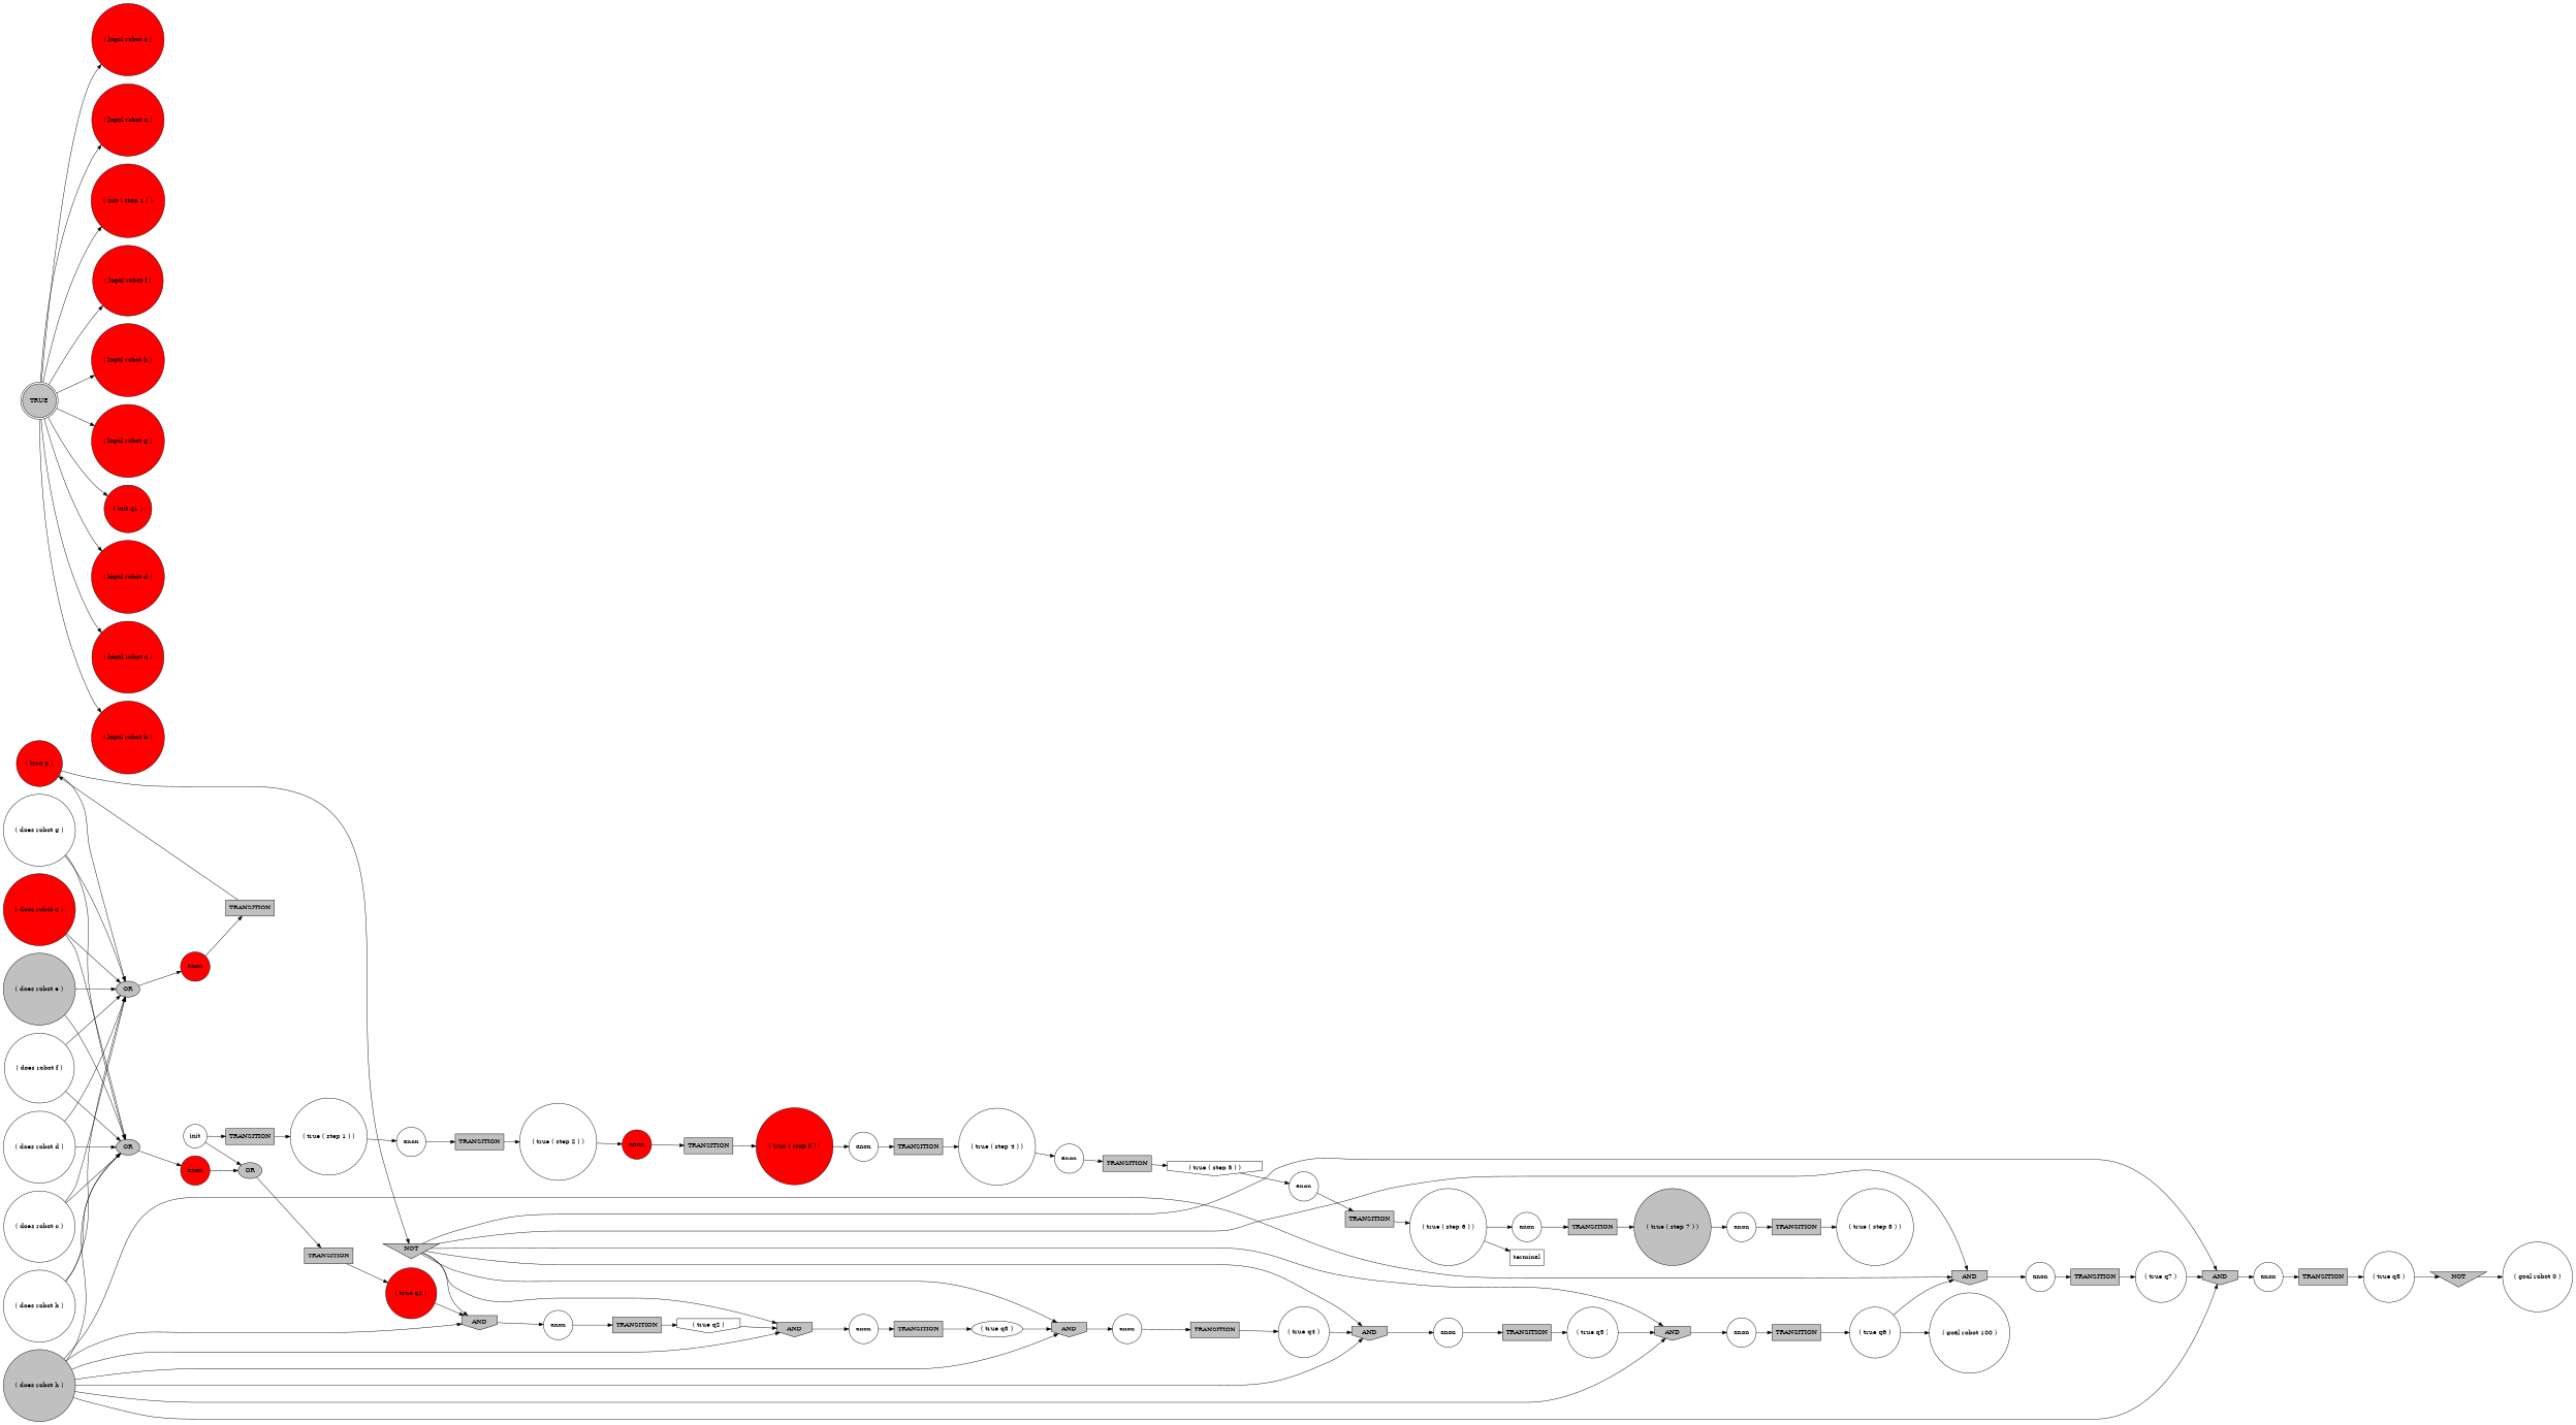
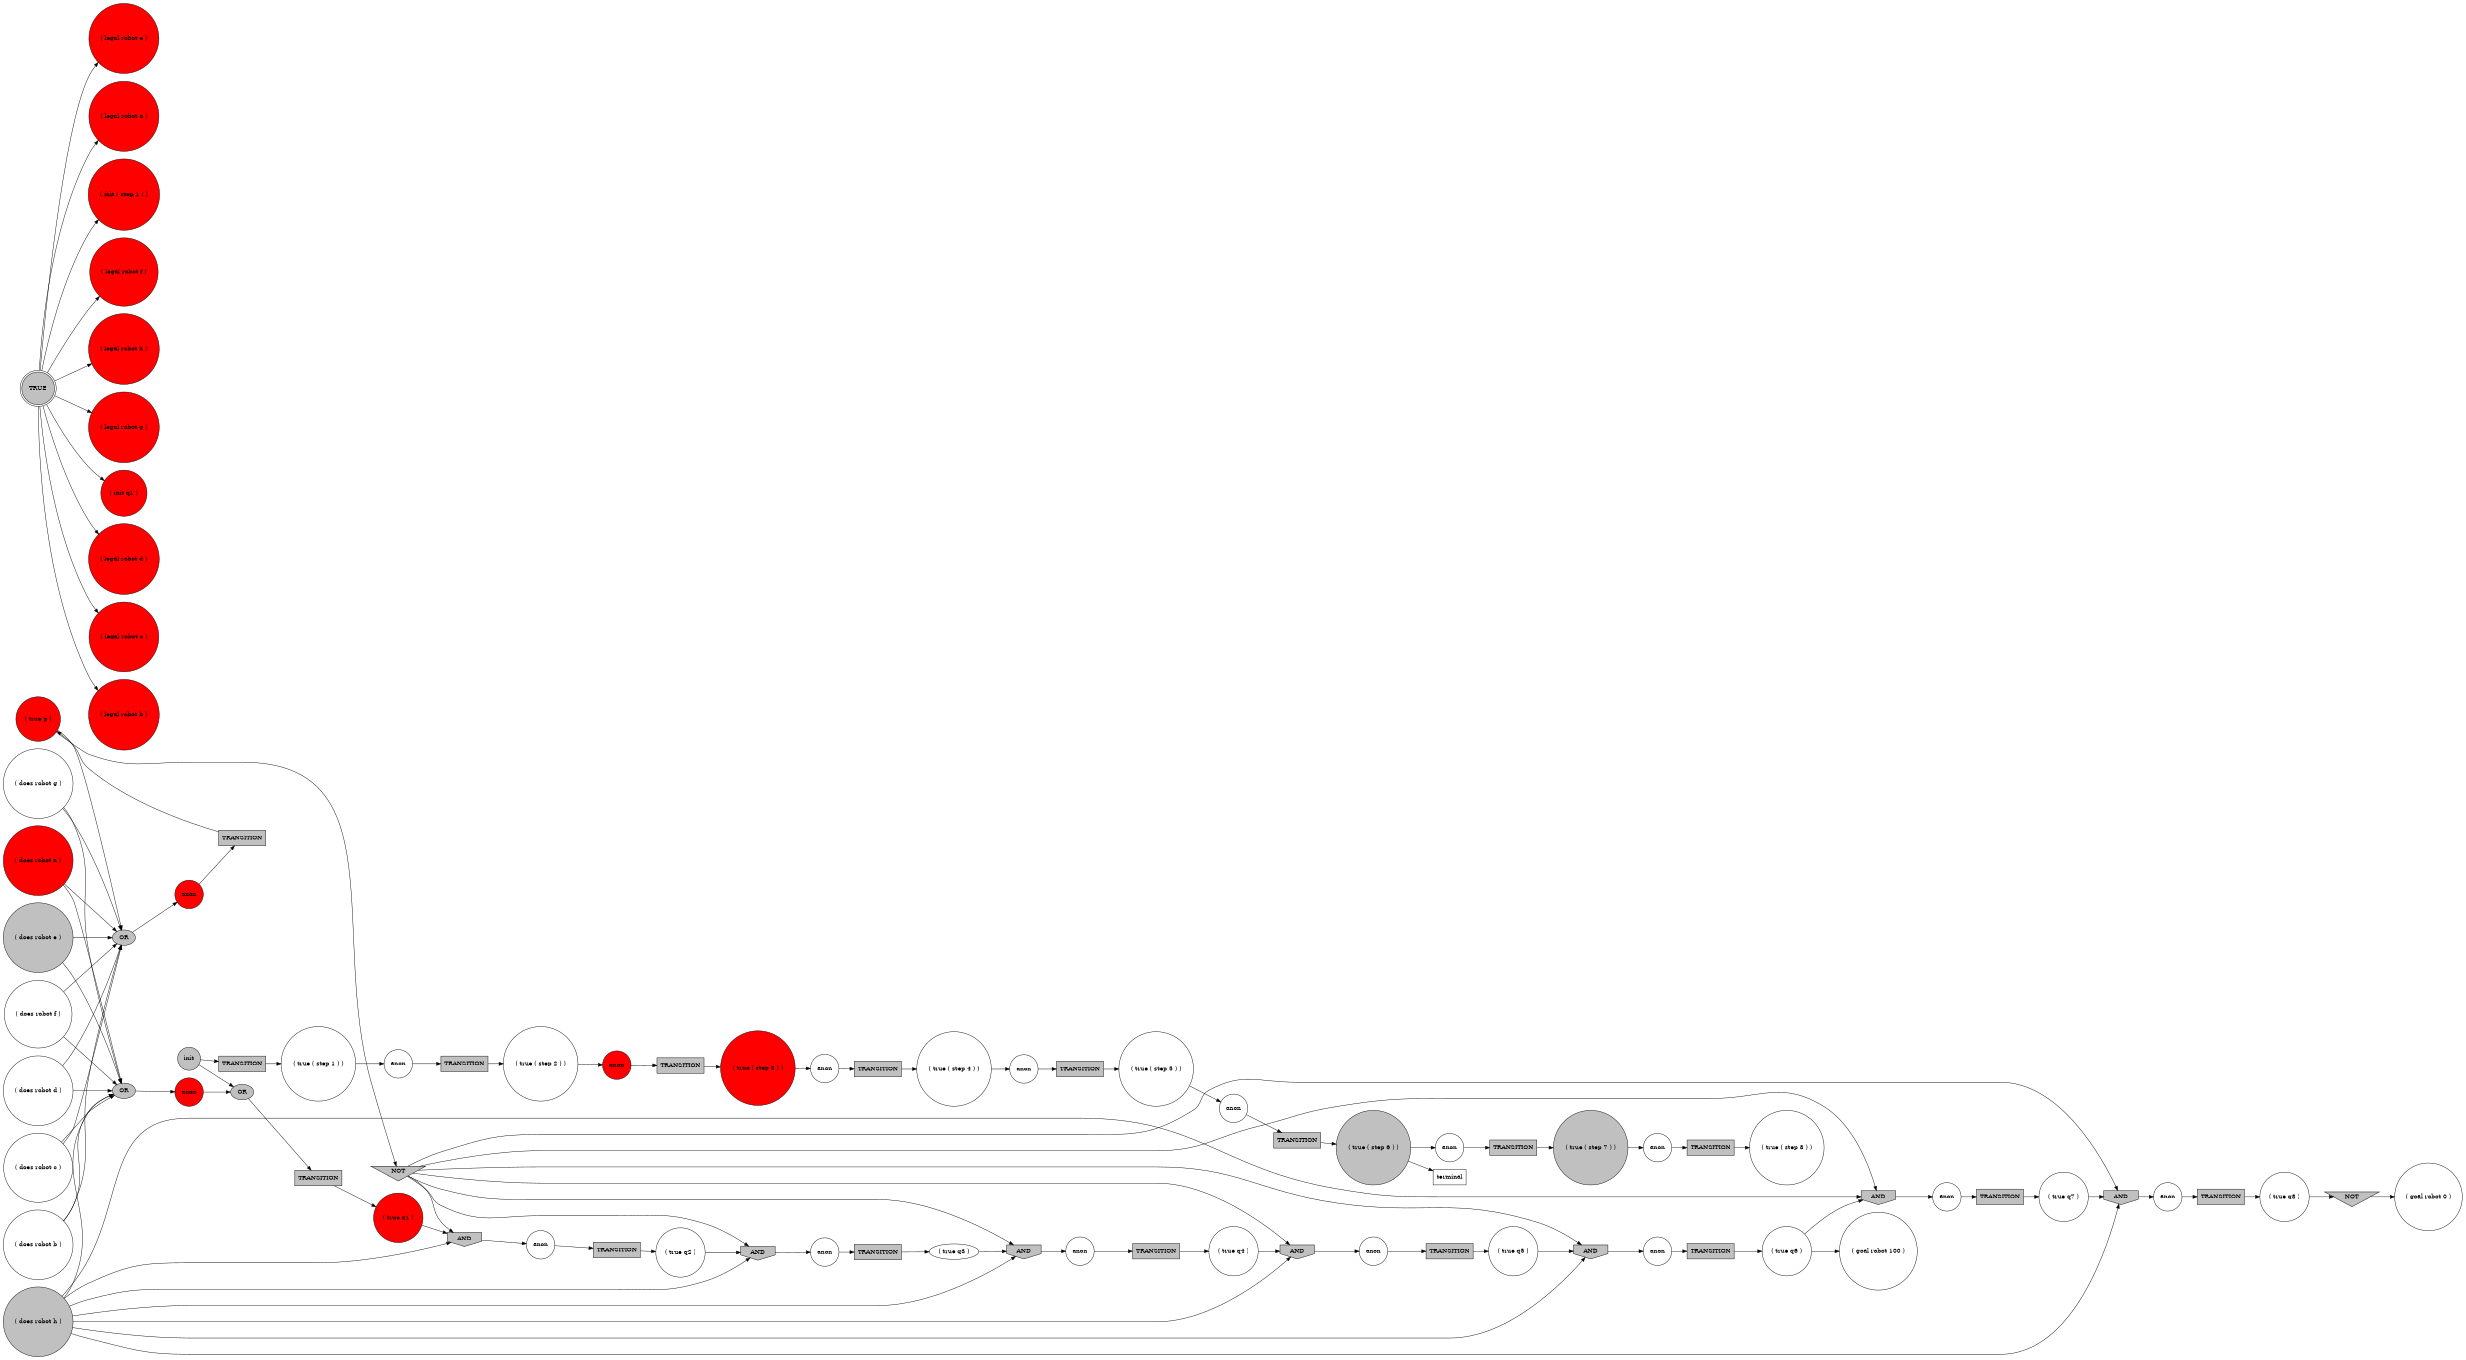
  digraph {
    rankdir=LR
    node [fillcolor=white shape=circle style=filled]
    n1 [label="( true ( step 8 ) )"]
    n2 [label=terminal shape=box]
    n3 [fillcolor=red label="( legal robot e )"]
    n4 [fillcolor=grey label=TRANSITION shape=box]
    n5 [fillcolor=red label="( true ( step 3 ) )"]
    n6 [label=anon]
    n7 [fillcolor=grey label=TRANSITION shape=box]
    n8 [fillcolor=grey label=AND shape=invhouse]
    n9 [label=anon]
    n10 [fillcolor=grey label=TRANSITION shape=box]
    n11 [label="( true q3 )" shape=ellipse]
    n12 [fillcolor=grey label=TRUE shape=doublecircle]
    n13 [fillcolor=red label="( legal robot a )"]
    n14 [fillcolor=red label="( init ( step 1 ) )"]
    n15 [fillcolor=red label="( legal robot f )"]
    n16 [fillcolor=red label="( legal robot h )"]
    n17 [fillcolor=red label="( legal robot g )"]
    n18 [fillcolor=red label="( init q1 )"]
    n19 [fillcolor=red label="( legal robot d )"]
    n20 [fillcolor=red label="( legal robot c )"]
    n21 [fillcolor=red label="( legal robot b )"]
    n22 [fillcolor=grey label=AND shape=invhouse]
    n23 [label=anon]
    n24 [fillcolor=grey label=TRANSITION shape=box]
    n25 [label="( true q7 )"]
    n26 [label=anon]
    n27 [fillcolor=grey label=TRANSITION shape=box]
    n28 [label="( true ( step 2 ) )"]
    n29 [fillcolor=red label=anon]
    n30 [label="( goal robot 0 )"]
    n31 [fillcolor=grey label=TRANSITION shape=box]
    n32 [fillcolor=grey label="( true ( step 7 ) )"]
    n33 [label=anon]
    n34 [fillcolor=grey label=TRANSITION shape=box]
    n35 [label=anon]
    n36 [fillcolor=grey label=TRANSITION shape=box]
-   n37 [label="( true q2 )" shape=invhouse]
+   n37 [label="( true q2 )"]
    n38 [label="( true ( step 4 ) )"]
    n39 [label=anon]
    n40 [fillcolor=grey label=TRANSITION shape=box]
    n41 [fillcolor=grey label=AND shape=invhouse]
    n42 [label=anon]
    n43 [fillcolor=grey label=TRANSITION shape=box]
    n44 [label="( true q4 )"]
    n45 [fillcolor=grey label=AND shape=invhouse]
    n46 [label=anon]
    n47 [fillcolor=grey label=TRANSITION shape=box]
    n48 [fillcolor=grey label=AND shape=invhouse]
    n49 [fillcolor=red label=anon]
    n50 [fillcolor=grey label=OR shape=ellipse]
    n51 [fillcolor=grey label=TRANSITION shape=box]
    n52 [fillcolor=red label="( true q1 )"]
    n53 [fillcolor=red label="( true p )"]
    n54 [fillcolor=grey label=NOT shape=invtriangle]
    n55 [fillcolor=grey label=OR shape=ellipse]
    n56 [fillcolor=grey label=AND shape=invhouse]
    n57 [fillcolor=grey label=AND shape=invhouse]
    n58 [fillcolor=red label=anon]
    n59 [label=anon]
    n60 [label=anon]
    n61 [fillcolor=grey label=TRANSITION shape=box]
    n62 [label="( true q8 )"]
    n63 [fillcolor=grey label=NOT shape=invtriangle]
    n64 [label="( goal robot 100 )"]
-   n65 [label="( true ( step 5 ) )" shape=invhouse]
+   n65 [label="( true ( step 5 ) )"]
    n66 [label=anon]
    n67 [fillcolor=grey label=TRANSITION shape=box]
-   n68 [label="( true ( step 6 ) )"]
+   n68 [fillcolor=grey label="( true ( step 6 ) )"]
    n69 [label=anon]
    n70 [fillcolor=grey label=TRANSITION shape=box]
    n71 [label="( true q6 )"]
    n72 [fillcolor=red label="( does robot a )"]
    n73 [fillcolor=grey label=OR shape=ellipse]
    n74 [label="( true q5 )"]
    n75 [fillcolor=grey label=TRANSITION shape=box]
    n76 [fillcolor=grey label="( does robot e )"]
    n77 [label="( does robot f )"]
    n78 [fillcolor=grey label="( does robot h )"]
    n79 [label="( does robot d )"]
    n80 [label="( true ( step 1 ) )"]
-   n81 [label=init]
+   n81 [fillcolor=grey label=init]
    n82 [fillcolor=grey label=TRANSITION shape=box]
    n83 [label="( does robot c )"]
    n84 [label="( does robot b )"]
    n85 [label="( does robot g )"]
    n4 -> n5
    n5 -> n6
    n6 -> n7
    n7 -> n38
    n8 -> n9
    n9 -> n10
    n10 -> n11
    n11 -> n41
    n12 -> n3
    n12 -> n13
    n12 -> n14
    n12 -> n15
    n12 -> n16
    n12 -> n17
    n12 -> n18
    n12 -> n19
    n12 -> n20
    n12 -> n21
    n22 -> n23
    n23 -> n24
    n24 -> n25
    n25 -> n57
    n26 -> n27
    n27 -> n28
    n28 -> n29
    n29 -> n4
    n31 -> n32
    n32 -> n33
    n33 -> n34
    n34 -> n1
    n35 -> n36
    n36 -> n37
    n37 -> n8
    n38 -> n39
    n39 -> n40
    n40 -> n65
    n41 -> n42
    n42 -> n43
    n43 -> n44
    n44 -> n45
    n45 -> n46
    n46 -> n47
    n47 -> n74
    n48 -> n35
    n49 -> n50
    n50 -> n51
    n51 -> n52
    n52 -> n48
    n53 -> n54
    n53 -> n55
    n54 -> n8
    n54 -> n22
    n54 -> n41
    n54 -> n45
    n54 -> n48
    n54 -> n56
    n54 -> n57
    n55 -> n58
    n56 -> n59
    n57 -> n60
    n58 -> n61
    n59 -> n70
    n60 -> n75
    n61 -> n53
    n62 -> n63
    n63 -> n30
    n65 -> n66
    n66 -> n67
    n67 -> n68
    n68 -> n2
    n68 -> n69
    n69 -> n31
    n70 -> n71
    n71 -> n22
    n71 -> n64
    n72 -> n55
    n72 -> n73
    n73 -> n49
    n74 -> n56
    n75 -> n62
    n76 -> n55
    n76 -> n73
    n77 -> n55
    n77 -> n73
    n78 -> n8
    n78 -> n22
    n78 -> n41
    n78 -> n45
    n78 -> n48
    n78 -> n56
    n78 -> n57
    n78 -> n73
    n79 -> n55
    n79 -> n73
    n80 -> n26
    n81 -> n50
    n81 -> n82
    n82 -> n80
    n83 -> n55
    n83 -> n73
    n84 -> n55
    n84 -> n73
    n85 -> n55
    n85 -> n73
  }
